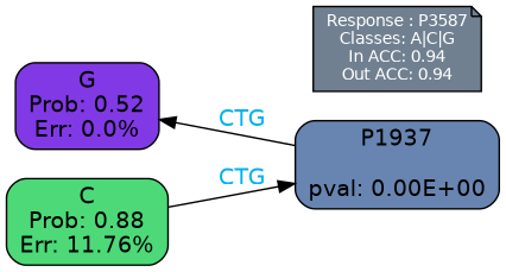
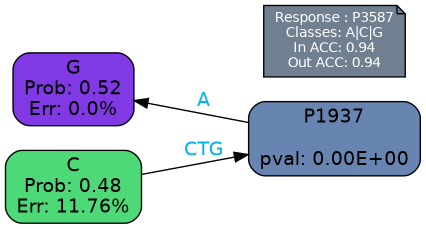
  digraph {
    rankdir=LR
    ranksep=equally
    splines=polylines
    node [color=black fontname=helvetica shape=box style="filled, rounded"]
    edge [fontcolor=deepskyblue2 fontname=helvetica]
    n1 [fillcolor="#8139e5" label="G\nProb: 0.52\nErr: 0.0%"]
-   n2 [fillcolor="#4dd978" label="C\nProb: 0.88\nErr: 11.76%"]
+   n2 [fillcolor="#4dd978" label="C\nProb: 0.48\nErr: 11.76%"]
    n3 [align=left fillcolor=slategray fontcolor=white fontsize=10 label="Response : P3587\nClasses: A|C|G\nIn ACC: 0.94\nOut ACC: 0.94\n" shape=note style=filled]
    n4 [fillcolor="#6885b1" label="P1937\n\npval: 0.00E+00"]
    subgraph sub_1 {
      rank=same
      n1
      n2
    }
    subgraph sub_2 {
      rank=same
      n3
      n4
    }
    n2 -> n4 [label=CTG]
-   n4 -> n1 [label=CTG]
+   n4 -> n1 [label=A]
  }
